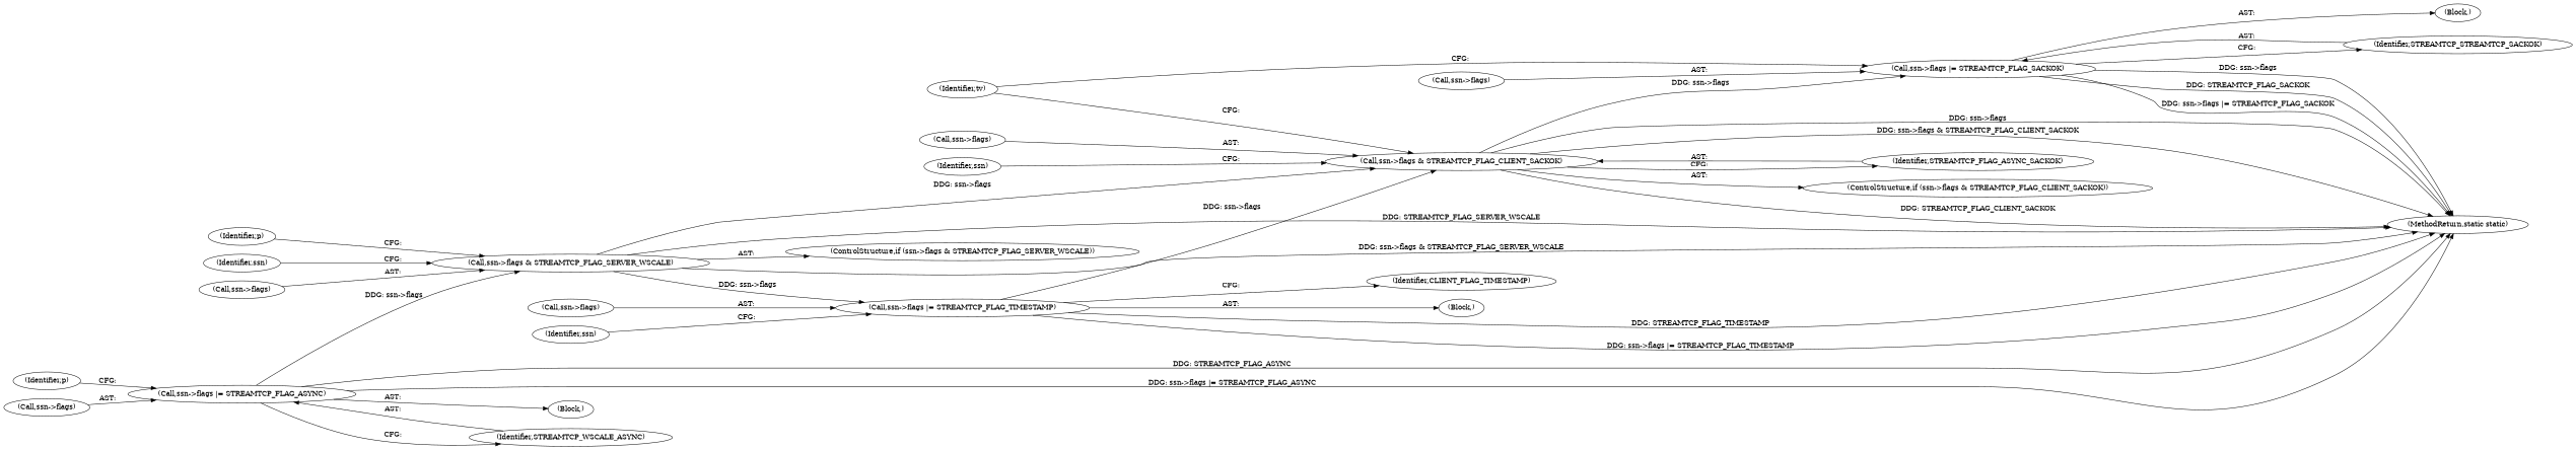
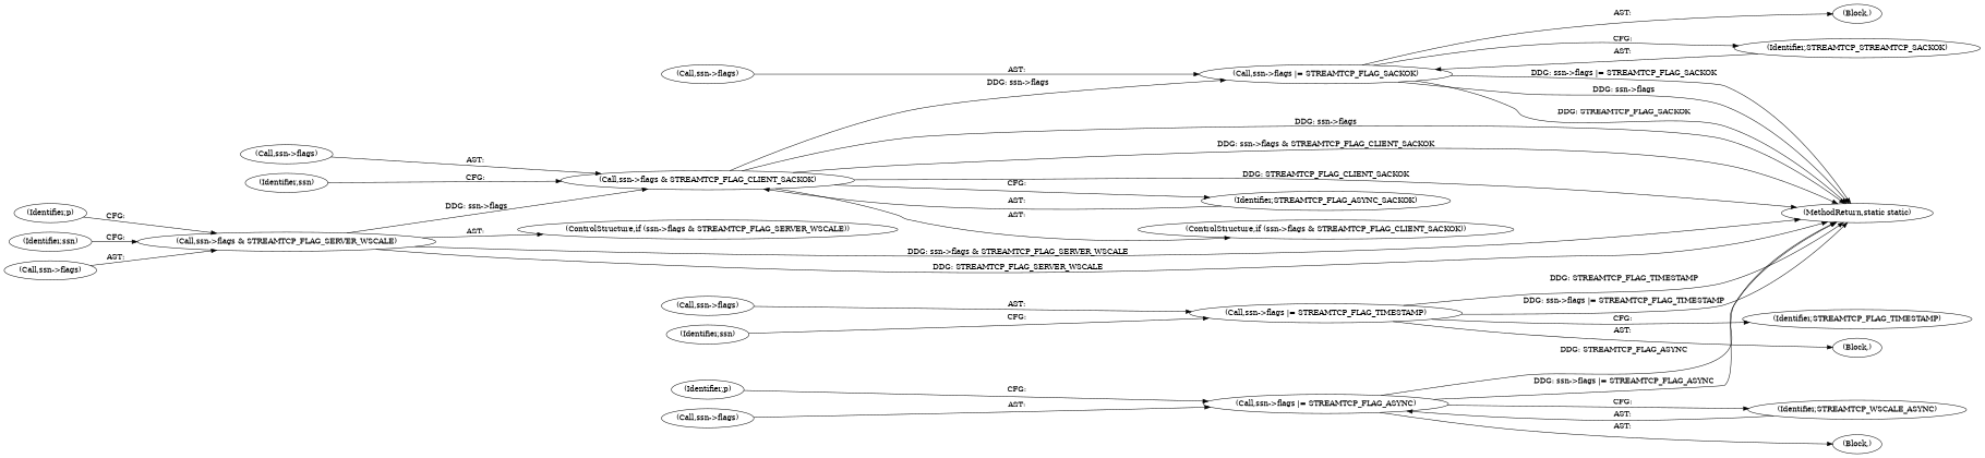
  digraph {
    rankdir=LR
    n1 [label="(Call,ssn->flags |= STREAMTCP_FLAG_ASYNC)"]
    n2 [label="(Call,ssn->flags & STREAMTCP_FLAG_SERVER_WSCALE)"]
    n3 [label="(Identifier,STREAMTCP_WSCALE_ASYNC)"]
    n4 [label="(MethodReturn,static static)"]
    n5 [label="(Block,)"]
    n6 [label="(Call,ssn->flags |= STREAMTCP_FLAG_TIMESTAMP)"]
    n7 [label="(Call,ssn->flags & STREAMTCP_FLAG_CLIENT_SACKOK)"]
    n8 [label="(ControlStructure,if (ssn->flags & STREAMTCP_FLAG_SERVER_WSCALE))"]
-   n9 [label="(Identifier,CLIENT_FLAG_TIMESTAMP)"]
+   n9 [label="(Identifier,STREAMTCP_FLAG_TIMESTAMP)"]
    n10 [label="(Block,)"]
    n11 [label="(Call,ssn->flags |= STREAMTCP_FLAG_SACKOK)"]
    n12 [label="(Identifier,STREAMTCP_FLAG_ASYNC_SACKOK)"]
    n13 [label="(ControlStructure,if (ssn->flags & STREAMTCP_FLAG_CLIENT_SACKOK))"]
    n14 [label="(Block,)"]
    n15 [label="(Identifier,STREAMTCP_STREAMTCP_SACKOK)"]
    n16 [label="(Identifier,p)"]
    n17 [label="(Call,ssn->flags)"]
    n18 [label="(Call,ssn->flags)"]
-   n19 [label="(Identifier,tv)"]
    n20 [label="(Call,ssn->flags)"]
    n21 [label="(Identifier,ssn)"]
    n22 [label="(Call,ssn->flags)"]
    n23 [label="(Identifier,p)"]
    n24 [label="(Identifier,ssn)"]
    n25 [label="(Call,ssn->flags)"]
    n26 [label="(Identifier,ssn)"]
-   n1 -> n2 [label="DDG: ssn->flags"]
    n1 -> n3 [label="CFG: "]
    n1 -> n4 [label="DDG: STREAMTCP_FLAG_ASYNC"]
    n1 -> n4 [label="DDG: ssn->flags |= STREAMTCP_FLAG_ASYNC"]
    n1 -> n5 [label="AST: "]
    n2 -> n4 [label="DDG: ssn->flags & STREAMTCP_FLAG_SERVER_WSCALE"]
    n2 -> n4 [label="DDG: STREAMTCP_FLAG_SERVER_WSCALE"]
-   n2 -> n6 [label="DDG: ssn->flags"]
    n2 -> n7 [label="DDG: ssn->flags"]
    n2 -> n8 [label="AST: "]
    n3 -> n1 [label="AST: "]
    n6 -> n4 [label="DDG: STREAMTCP_FLAG_TIMESTAMP"]
    n6 -> n4 [label="DDG: ssn->flags |= STREAMTCP_FLAG_TIMESTAMP"]
-   n6 -> n7 [label="DDG: ssn->flags"]
    n6 -> n9 [label="CFG: "]
    n6 -> n10 [label="AST: "]
    n7 -> n4 [label="DDG: ssn->flags"]
    n7 -> n4 [label="DDG: ssn->flags & STREAMTCP_FLAG_CLIENT_SACKOK"]
    n7 -> n4 [label="DDG: STREAMTCP_FLAG_CLIENT_SACKOK"]
    n7 -> n11 [label="DDG: ssn->flags"]
    n7 -> n12 [label="CFG: "]
    n7 -> n13 [label="AST: "]
    n11 -> n4 [label="DDG: ssn->flags"]
    n11 -> n4 [label="DDG: STREAMTCP_FLAG_SACKOK"]
    n11 -> n4 [label="DDG: ssn->flags |= STREAMTCP_FLAG_SACKOK"]
    n11 -> n14 [label="AST: "]
    n11 -> n15 [label="CFG: "]
    n12 -> n7 [label="AST: "]
    n15 -> n11 [label="AST: "]
    n16 -> n1 [label="CFG: "]
    n17 -> n1 [label="AST: "]
    n18 -> n7 [label="AST: "]
-   n19 -> n7 [label="CFG: "]
-   n19 -> n11 [label="CFG: "]
    n20 -> n6 [label="AST: "]
    n21 -> n6 [label="CFG: "]
    n22 -> n11 [label="AST: "]
    n23 -> n2 [label="CFG: "]
    n24 -> n2 [label="CFG: "]
    n25 -> n2 [label="AST: "]
    n26 -> n7 [label="CFG: "]
  }
